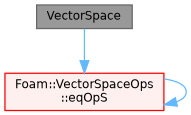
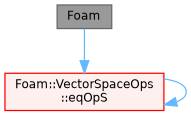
  digraph {
    rankdir=TB
    node [fontname=Helvetica fontsize=10 shape=box style=filled]
    edge [color=steelblue1 fontname=Helvetica fontsize=10 labelfontname=Helvetica labelfontsize=10 style=solid]
-   n1 [color=gray40 fillcolor=grey60 fontcolor=black height=0.2 label=VectorSpace width=0.4]
+   n1 [color=gray40 fillcolor=grey60 fontcolor=black height=0.2 label=Foam width=0.4]
    n2 [color=red fillcolor="#FFF0F0" height=0.2 label="Foam::VectorSpaceOps\l::eqOpS" width=0.4]
    n1 -> n2
    n2 -> n2
  }
